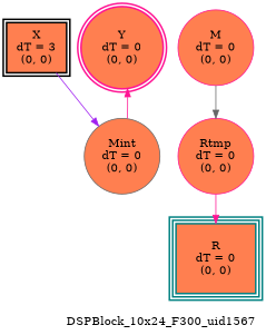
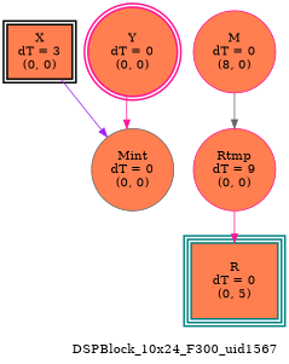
  digraph {
    label=DSPBlock_10x24_F300_uid1567
    labeljust=right
    labelloc=bottom
    nodesep=0.25
    ranksep=0.5
    node [color=deeppink fillcolor=coral peripheries=1 shape=circle style="bold, filled"]
    edge [arrowhead=normal arrowsize=1.0 arrowtail=normal color=deeppink dir=forward]
    n1 [color=black label="X\ndT = 3\n(0, 0)" peripheries=2 shape=box]
    n2 [label="Y\ndT = 0\n(0, 0)" peripheries=2]
-   n3 [color=teal label="R\ndT = 0\n(0, 0)" peripheries=3 shape=box]
+   n3 [color=teal label="R\ndT = 0\n(0, 5)" peripheries=3 shape=box]
    n4 [color=gray40 label="Mint\ndT = 0\n(0, 0)" style=filled]
-   n5 [label="M\ndT = 0\n(0, 0)" style=filled]
-   n6 [label="Rtmp\ndT = 0\n(0, 0)" style=filled]
+   n5 [label="M\ndT = 0\n(8, 0)" style=filled]
+   n6 [label="Rtmp\ndT = 9\n(0, 0)" style=filled]
    subgraph sub_1 {
      rank=same
      n1
      n2
    }
    subgraph sub_2 {
      rank=same
      n3
    }
    n1 -> n4 [color=purple]
-   n4 -> n2
+   n2 -> n4
    n5 -> n6 [color=gray40]
    n6 -> n3
  }
